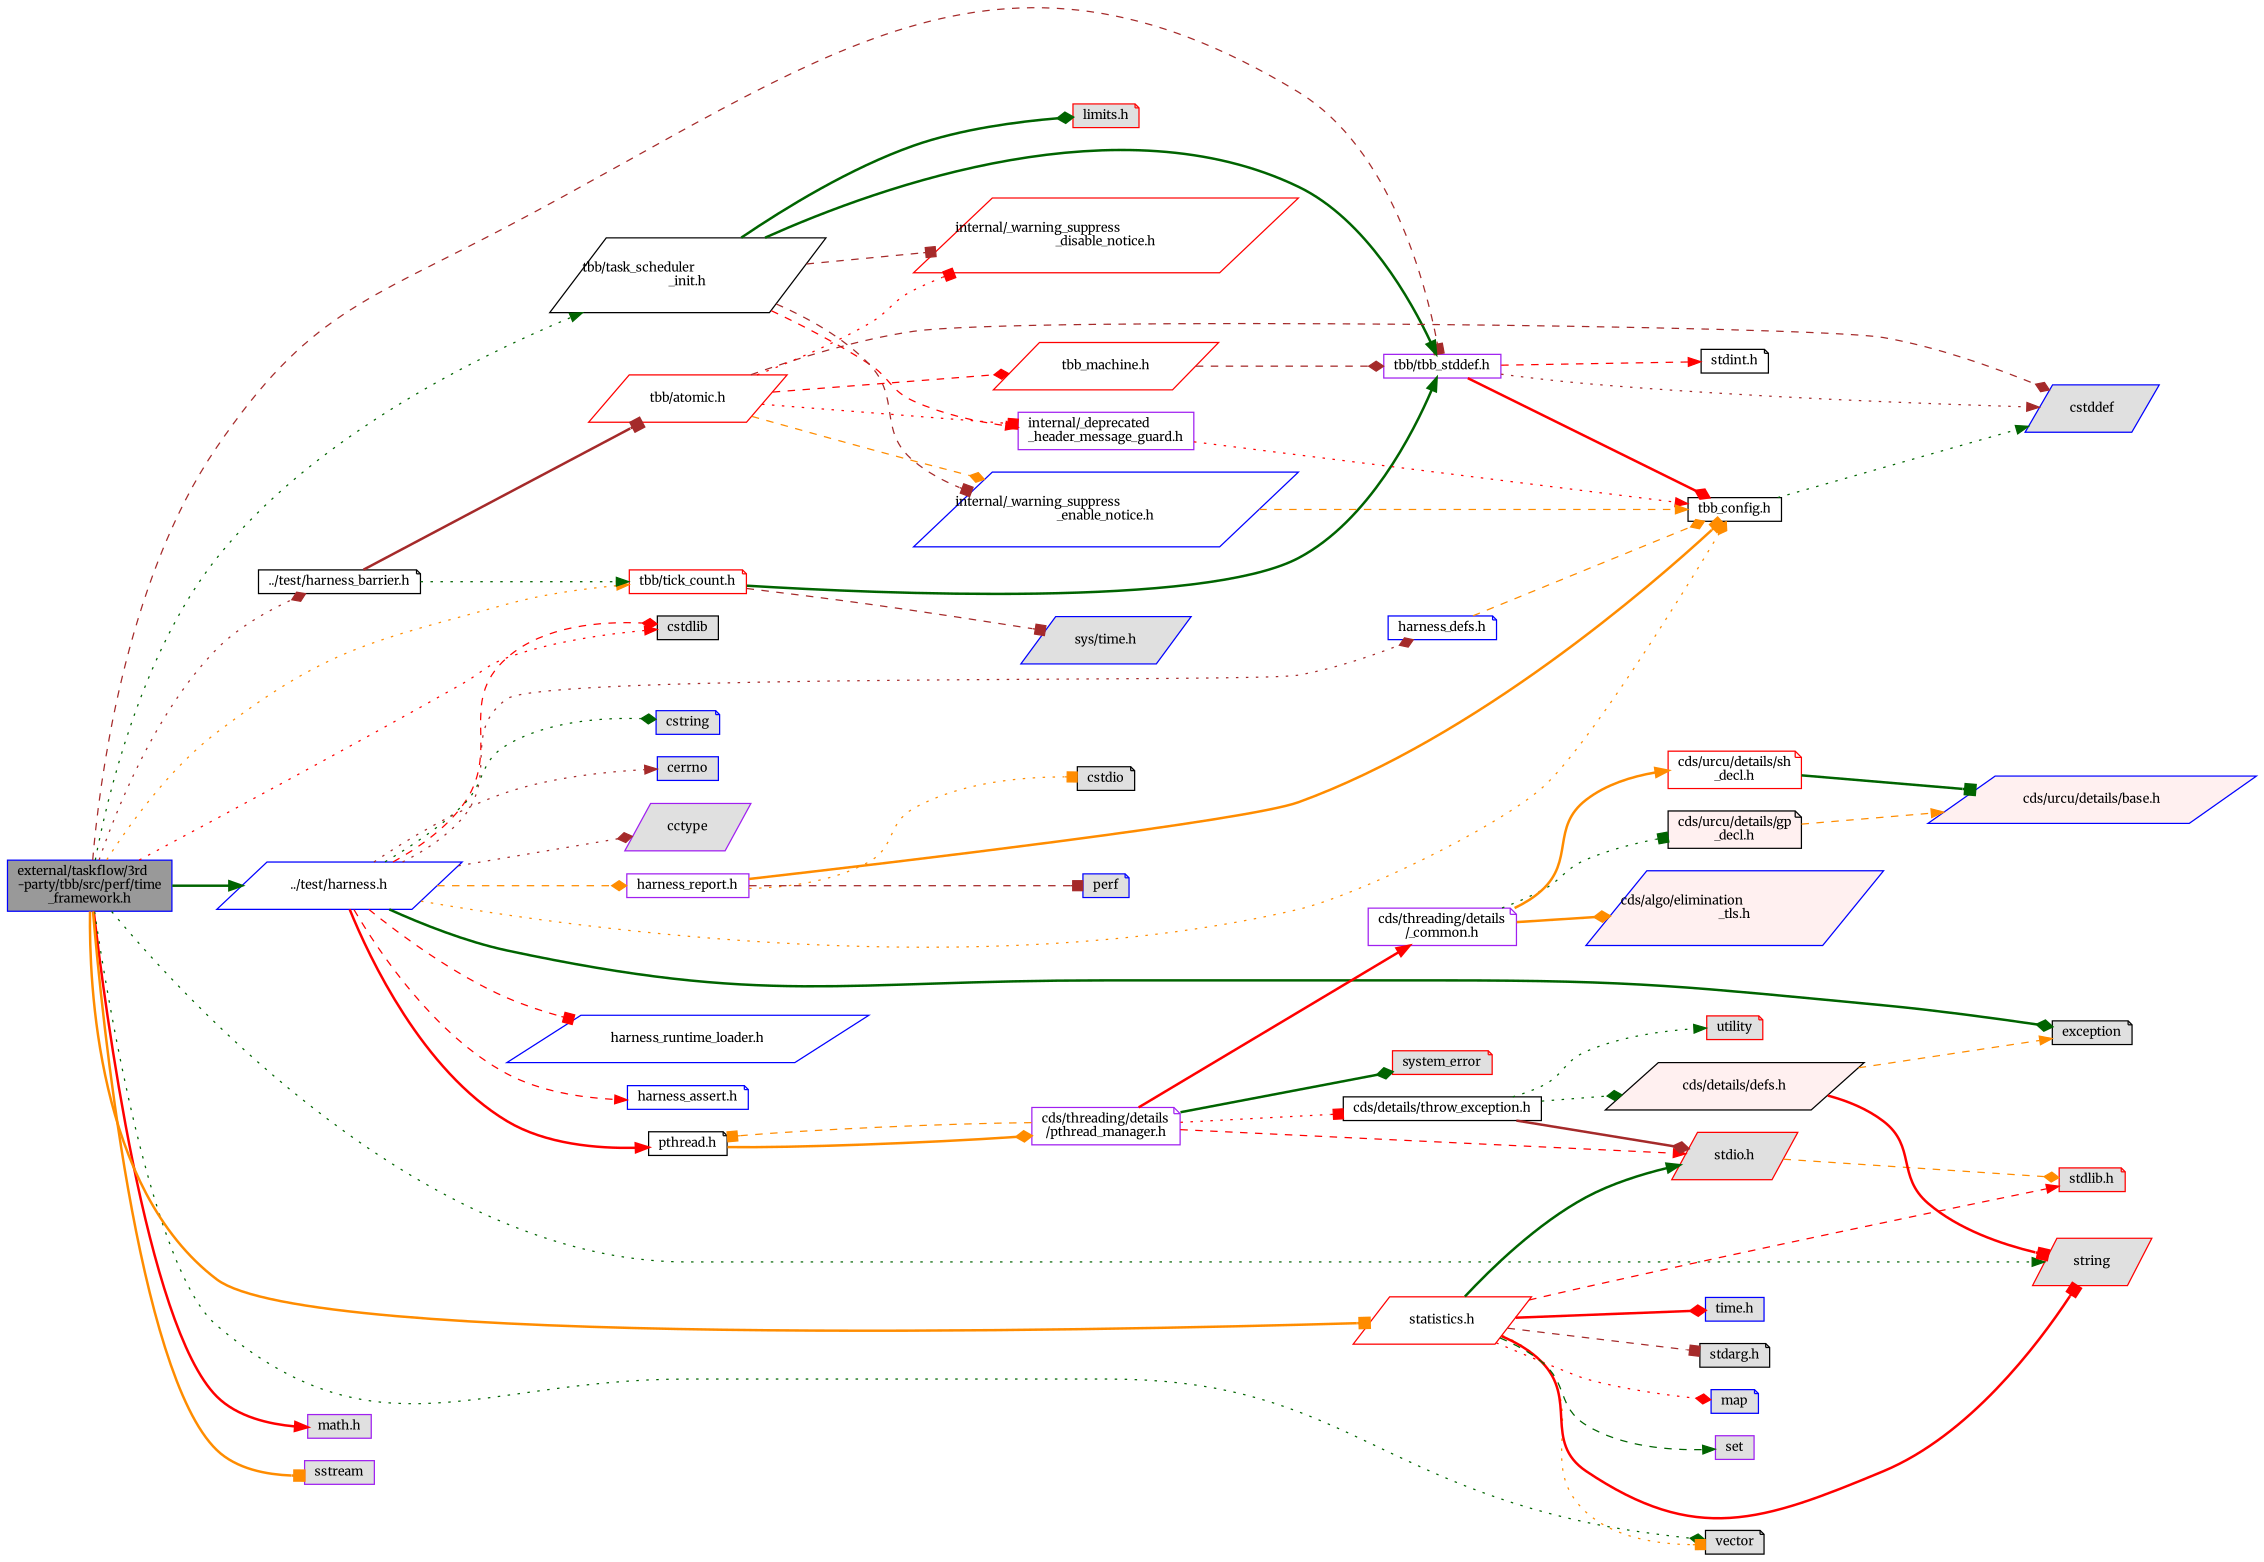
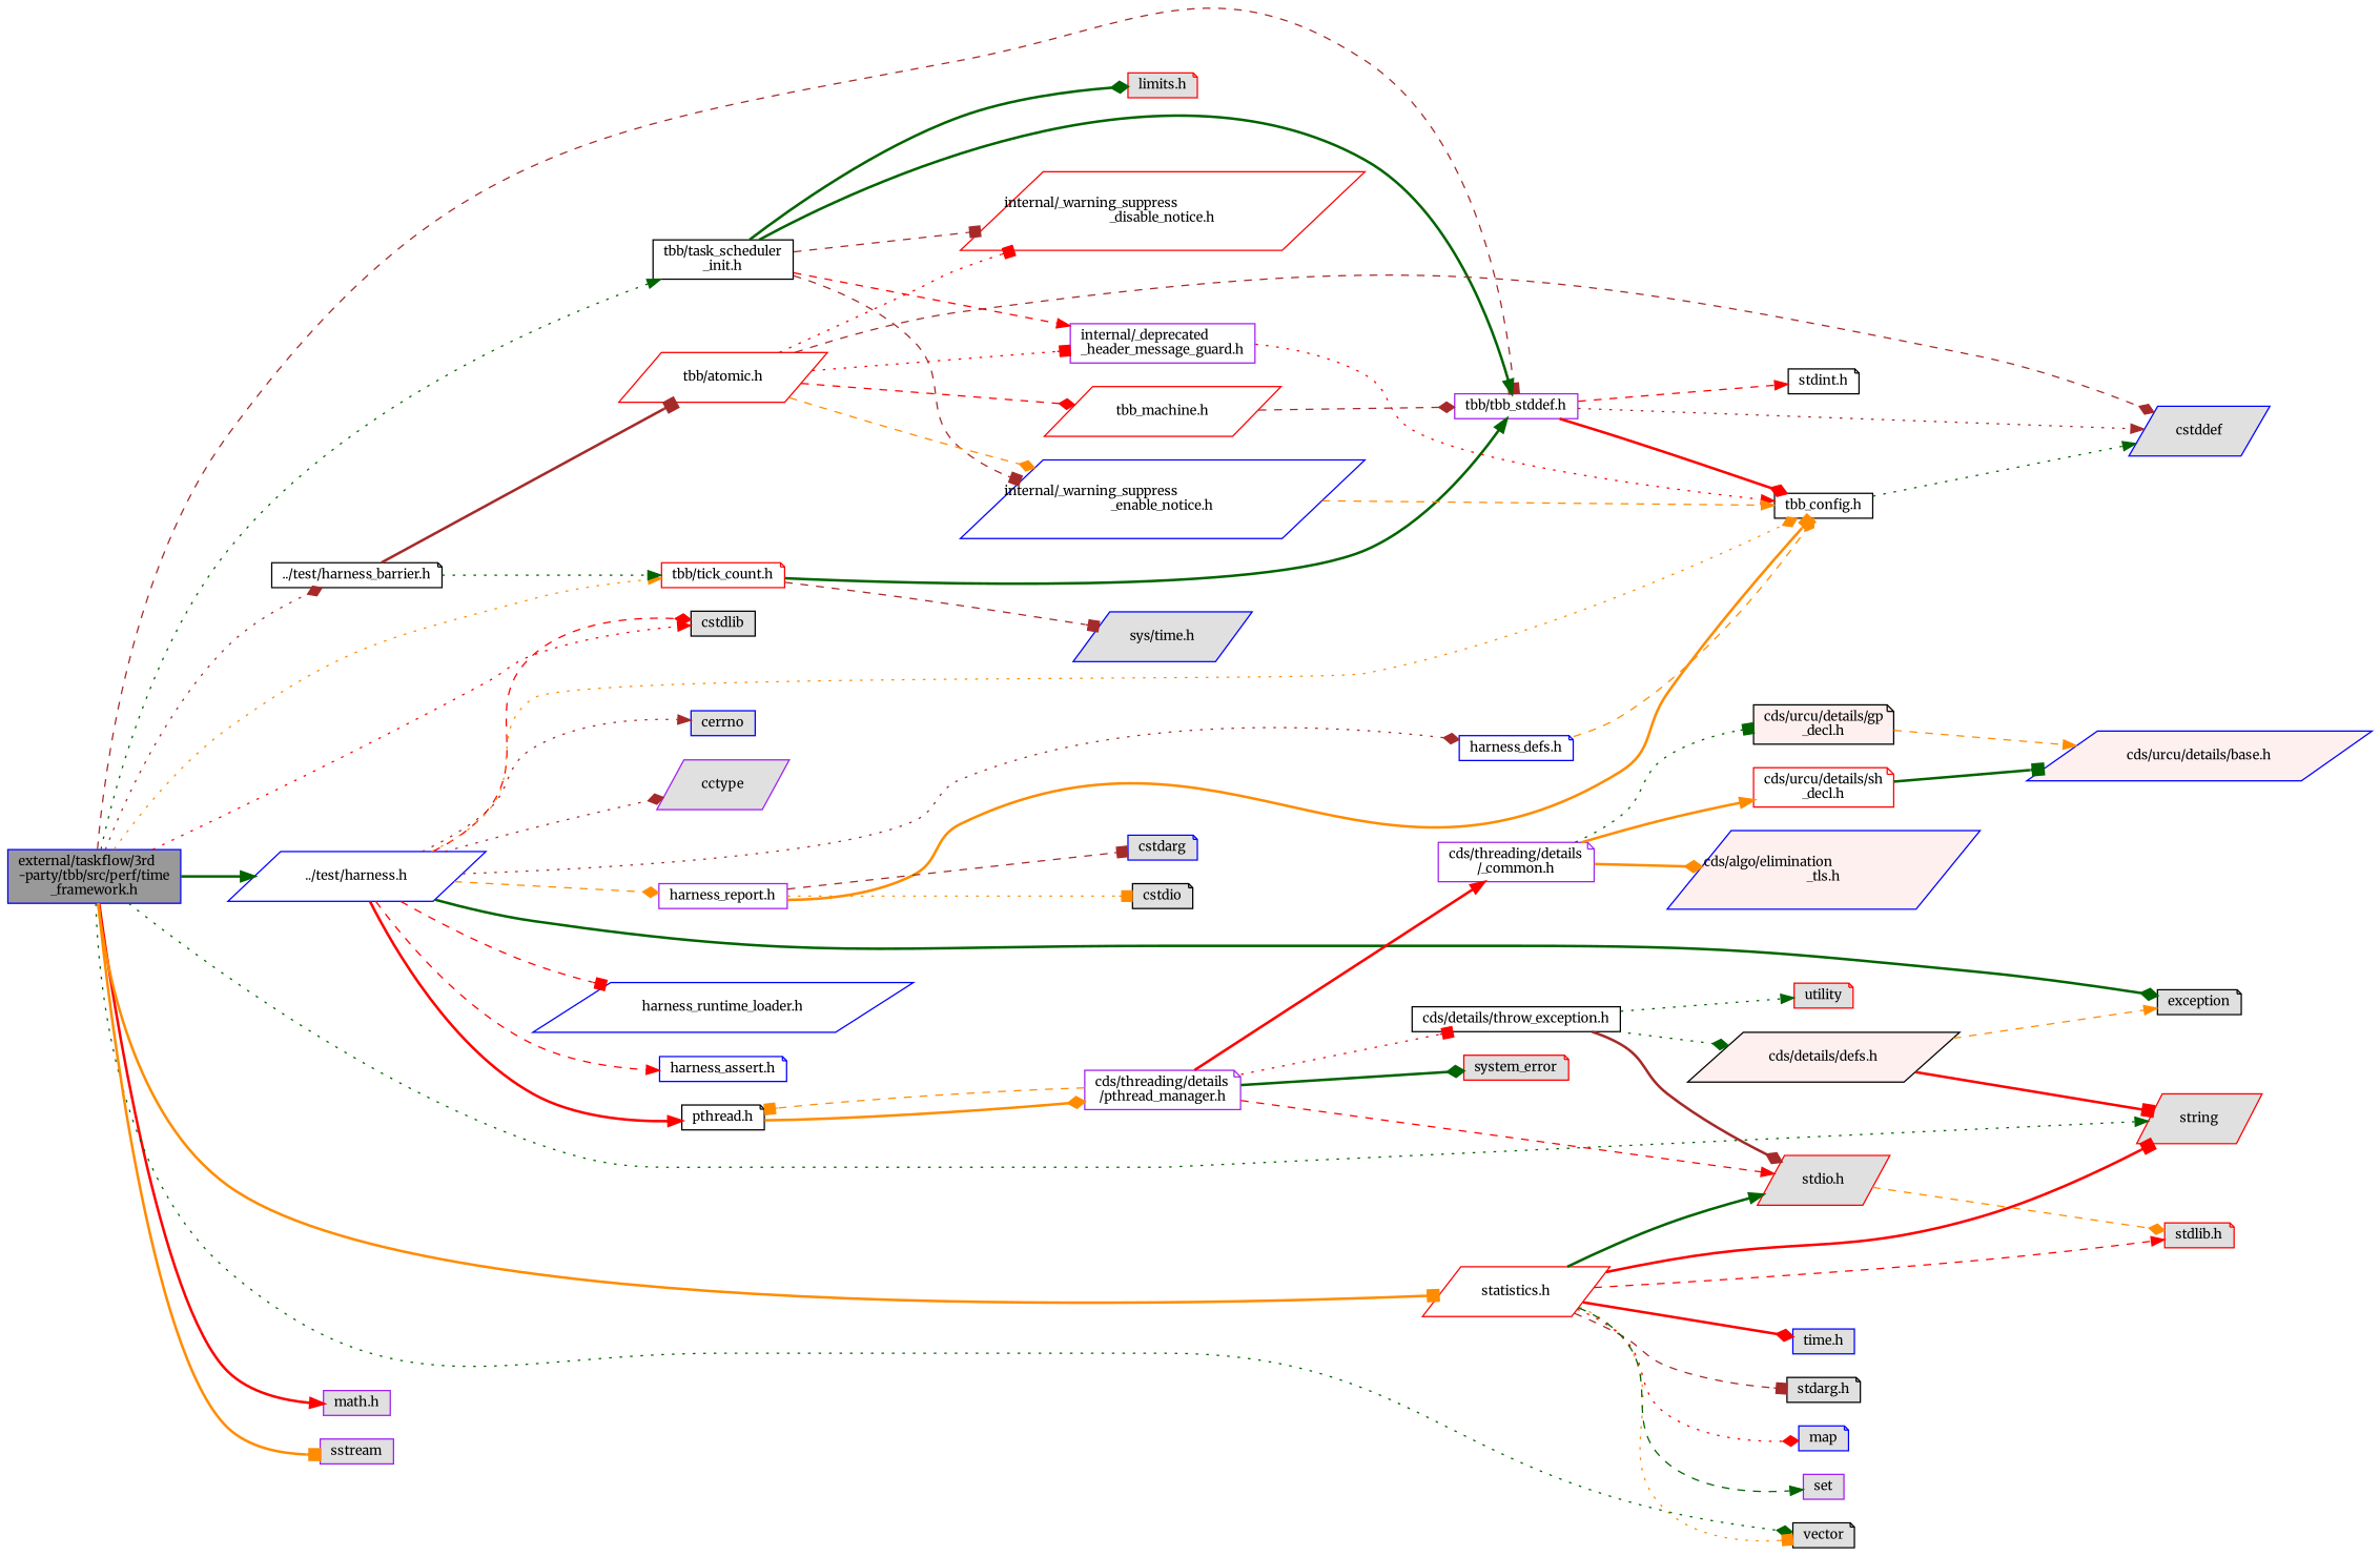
  digraph {
    fontname=Merriweather
    rankdir=LR
    node [color=blue fillcolor="#E0E0E0" fontname=Merriweather fontsize=10 shape=note style=filled]
    edge [arrowhead=normal color=red fontname=Merriweather fontsize=10 labelfontname=Helvetica labelfontsize=10 style=dashed]
    n1 [fillcolor=grey60 fontcolor=black height=0.2 label="external/taskflow/3rd\l-party/tbb/src/perf/time\l_framework.h" shape=box width=0.4]
    n2 [color=black height=0.2 label=cstdlib shape=box width=0.4]
    n3 [color=purple height=0.2 label="math.h" shape=box width=0.4]
    n4 [color=black height=0.2 label=vector width=0.4]
    n5 [color=red height=0.2 label=string shape=parallelogram width=0.4]
    n6 [color=purple height=0.2 label=sstream shape=box width=0.4]
    n7 [color=purple fillcolor=white height=0.2 label="tbb/tbb_stddef.h" shape=box width=0.4]
-   n8 [color=black fillcolor=white height=0.2 label="tbb/task_scheduler\l_init.h" shape=parallelogram width=0.4]
+   n8 [color=black fillcolor=white height=0.2 label="tbb/task_scheduler\l_init.h" shape=box width=0.4]
    n9 [color=red fillcolor=white height=0.2 label="tbb/tick_count.h" width=0.4]
    n10 [fillcolor=white height=0.2 label="../test/harness.h" shape=parallelogram width=0.4]
    n11 [color=black fillcolor=white height=0.2 label="../test/harness_barrier.h" width=0.4]
    n12 [color=red fillcolor=white height=0.2 label="statistics.h" shape=parallelogram width=0.4]
    n13 [color=black fillcolor=white height=0.2 label="tbb_config.h" shape=box width=0.4]
    n14 [height=0.2 label=cstddef shape=parallelogram width=0.4]
    n15 [color=black fillcolor=white height=0.2 label="stdint.h" width=0.4]
    n16 [color=purple fillcolor=white height=0.2 label="internal/_deprecated\l_header_message_guard.h" shape=box width=0.4]
    n17 [fillcolor=white height=0.2 label="internal/_warning_suppress\l_enable_notice.h" shape=parallelogram width=0.4]
    n18 [color=red height=0.2 label="limits.h" width=0.4]
    n19 [color=red fillcolor=white height=0.2 label="internal/_warning_suppress\l_disable_notice.h" shape=parallelogram width=0.4]
    n20 [height=0.2 label="sys/time.h" shape=parallelogram width=0.4]
    n21 [fillcolor=white height=0.2 label="harness_defs.h" width=0.4]
-   n22 [height=0.2 label=cstring width=0.4]
    n23 [height=0.2 label=cerrno shape=box width=0.4]
    n24 [color=purple height=0.2 label=cctype shape=parallelogram width=0.4]
    n25 [color=black fillcolor=white height=0.2 label="pthread.h" width=0.4]
    n26 [color=black height=0.2 label=exception width=0.4]
    n27 [fillcolor=white height=0.2 label="harness_runtime_loader.h" shape=parallelogram width=0.4]
    n28 [color=purple fillcolor=white height=0.2 label="harness_report.h" shape=box width=0.4]
    n29 [fillcolor=white height=0.2 label="harness_assert.h" width=0.4]
    n30 [color=red fillcolor=white height=0.2 label="tbb/atomic.h" shape=parallelogram width=0.4]
    n31 [color=red height=0.2 label="stdio.h" shape=parallelogram width=0.4]
    n32 [color=red height=0.2 label="stdlib.h" width=0.4]
    n33 [color=black height=0.2 label="stdarg.h" width=0.4]
    n34 [height=0.2 label=map width=0.4]
    n35 [color=purple height=0.2 label=set shape=box width=0.4]
    n36 [height=0.2 label="time.h" shape=box width=0.4]
    n37 [color=purple fillcolor=white height=0.2 label="cds/threading/details\l/pthread_manager.h" width=0.4]
    n38 [color=black height=0.2 label=cstdio width=0.4]
-   n39 [height=0.2 label=perf width=0.4]
+   n39 [height=0.2 label=cstdarg width=0.4]
    n40 [color=red height=0.2 label=system_error width=0.4]
    n41 [color=purple fillcolor=white height=0.2 label="cds/threading/details\l/_common.h" width=0.4]
    n42 [color=black fillcolor=white height=0.2 label="cds/details/throw_exception.h" shape=box width=0.4]
    n43 [color=black fillcolor="#FFF0F0" height=0.2 label="cds/urcu/details/gp\l_decl.h" width=0.4]
    n44 [color=red fillcolor=white height=0.2 label="cds/urcu/details/sh\l_decl.h" width=0.4]
    n45 [fillcolor="#FFF0F0" height=0.2 label="cds/algo/elimination\l_tls.h" shape=parallelogram width=0.4]
    n46 [color=black fillcolor="#FFF0F0" height=0.2 label="cds/details/defs.h" shape=parallelogram width=0.4]
    n47 [color=red height=0.2 label=utility width=0.4]
    n48 [fillcolor="#FFF0F0" height=0.2 label="cds/urcu/details/base.h" shape=parallelogram width=0.4]
    n49 [color=red fillcolor=white height=0.2 label="tbb_machine.h" shape=parallelogram width=0.4]
    n1 -> n2 [style=dotted]
    n1 -> n3 [style=bold]
    n1 -> n4 [arrowhead=diamond color=darkgreen style=dotted]
    n1 -> n5 [color=darkgreen style=dotted]
    n1 -> n6 [arrowhead=box color=darkorange style=bold]
    n1 -> n7 [arrowhead=box color=brown]
    n1 -> n8 [color=darkgreen style=dotted]
    n1 -> n9 [color=darkorange style=dotted]
    n1 -> n10 [color=darkgreen style=bold]
    n1 -> n11 [arrowhead=diamond color=brown style=dotted]
    n1 -> n12 [arrowhead=box color=darkorange style=bold]
    n7 -> n13 [arrowhead=diamond style=bold]
    n7 -> n14 [color=brown style=dotted]
    n7 -> n15
    n8 -> n7 [color=darkgreen style=bold]
    n8 -> n16
    n8 -> n17 [arrowhead=box color=brown]
    n8 -> n18 [arrowhead=diamond color=darkgreen style=bold]
    n8 -> n19 [arrowhead=box color=brown]
    n9 -> n7 [color=darkgreen style=bold]
    n9 -> n20 [arrowhead=box color=brown]
    n10 -> n2 [arrowhead=diamond]
    n10 -> n13 [arrowhead=diamond color=darkorange style=dotted]
    n10 -> n21 [arrowhead=diamond color=brown style=dotted]
-   n10 -> n22 [arrowhead=diamond color=darkgreen style=dotted]
    n10 -> n23 [color=brown style=dotted]
    n10 -> n24 [arrowhead=diamond color=brown style=dotted]
    n10 -> n25 [style=bold]
    n10 -> n26 [arrowhead=diamond color=darkgreen style=bold]
    n10 -> n27 [arrowhead=box]
    n10 -> n28 [arrowhead=diamond color=darkorange]
    n10 -> n29
    n11 -> n9 [color=darkgreen style=dotted]
    n11 -> n30 [arrowhead=box color=brown style=bold]
    n12 -> n4 [arrowhead=box color=darkorange style=dotted]
    n12 -> n5 [arrowhead=box style=bold]
    n12 -> n31 [color=darkgreen style=bold]
    n12 -> n32
    n12 -> n33 [arrowhead=box color=brown]
    n12 -> n34 [arrowhead=diamond style=dotted]
    n12 -> n35 [color=darkgreen]
    n12 -> n36 [arrowhead=diamond style=bold]
    n13 -> n14 [color=darkgreen style=dotted]
    n16 -> n13 [style=dotted]
    n17 -> n13 [color=darkorange]
    n21 -> n13 [arrowhead=diamond color=darkorange]
    n25 -> n37 [arrowhead=diamond color=darkorange style=bold]
    n28 -> n13 [arrowhead=box color=darkorange style=bold]
    n28 -> n38 [arrowhead=box color=darkorange style=dotted]
    n28 -> n39 [arrowhead=box color=brown]
    n30 -> n14 [arrowhead=diamond color=brown]
    n30 -> n16 [arrowhead=box style=dotted]
    n30 -> n17 [arrowhead=diamond color=darkorange]
    n30 -> n19 [arrowhead=box style=dotted]
    n30 -> n49 [arrowhead=diamond]
    n31 -> n32 [arrowhead=diamond color=darkorange]
    n37 -> n25 [arrowhead=box color=darkorange]
    n37 -> n31
    n37 -> n40 [arrowhead=diamond color=darkgreen style=bold]
    n37 -> n41 [style=bold]
    n37 -> n42 [arrowhead=box style=dotted]
    n41 -> n43 [arrowhead=box color=darkgreen style=dotted]
    n41 -> n44 [color=darkorange style=bold]
    n41 -> n45 [arrowhead=diamond color=darkorange style=bold]
    n42 -> n31 [arrowhead=diamond color=brown style=bold]
    n42 -> n46 [arrowhead=diamond color=darkgreen style=dotted]
    n42 -> n47 [color=darkgreen style=dotted]
    n43 -> n48 [color=darkorange]
    n44 -> n48 [arrowhead=box color=darkgreen style=bold]
    n46 -> n5 [arrowhead=box style=bold]
    n46 -> n26 [color=darkorange]
    n49 -> n7 [arrowhead=diamond color=brown]
  }
